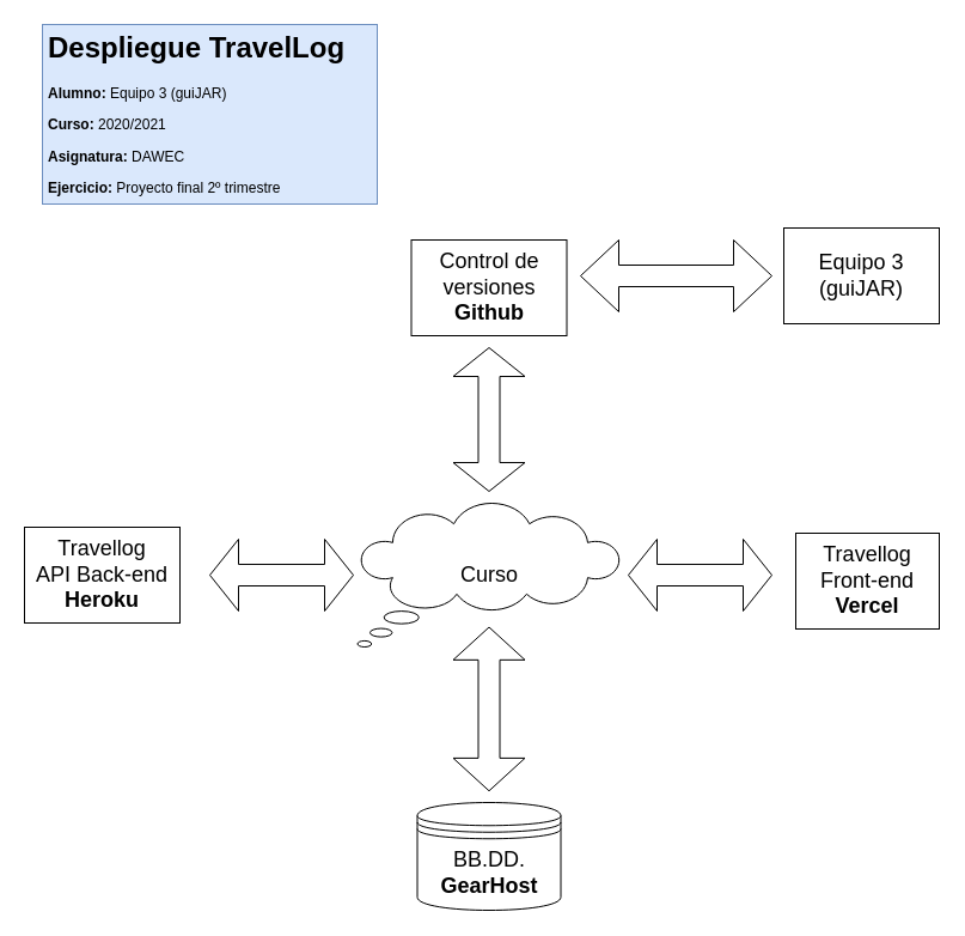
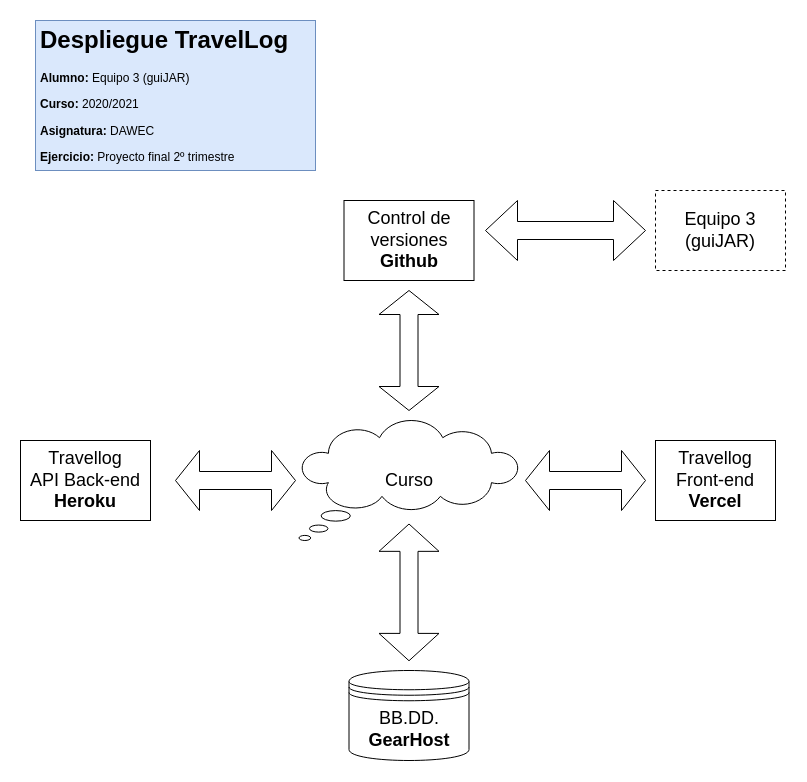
  <mxCell id="0" />
  <mxCell id="1" parent="0" />
  <mxCell id="2" value="&lt;h1&gt;Despliegue TravelLog&lt;/h1&gt;&lt;p&gt;&lt;b&gt;Alumno:&lt;/b&gt; Equipo 3 (guiJAR)&lt;/p&gt;&lt;p&gt;&lt;b&gt;Curso:&amp;nbsp;&lt;/b&gt;2020/2021&lt;/p&gt;&lt;p&gt;&lt;b&gt;Asignatura:&lt;/b&gt;&amp;nbsp;DAWEC&lt;/p&gt;&lt;p&gt;&lt;b&gt;Ejercicio:&lt;/b&gt;&amp;nbsp;Proyecto final 2º trimestre&lt;br&gt;&lt;br&gt;&lt;/p&gt;" style="text;html=1;strokeColor=#6c8ebf;fillColor=#dae8fc;spacing=5;spacingTop=-20;whiteSpace=wrap;overflow=hidden;rounded=0;" parent="1" vertex="1"><mxGeometry x="35" y="20" width="280" height="150" as="geometry" /></mxCell>
  <mxCell id="3" value="&lt;font style=&quot;font-size: 18px&quot;&gt;Curso&lt;/font&gt;" style="whiteSpace=wrap;html=1;shape=mxgraph.basic.cloud_callout" parent="1" vertex="1"><mxGeometry x="298.5" y="420" width="220" height="120" as="geometry" /></mxCell>
  <mxCell id="4" value="&lt;font style=&quot;font-size: 18px&quot;&gt;BB.DD.&lt;br&gt;&lt;b&gt;GearHost&lt;/b&gt;&lt;/font&gt;" style="shape=datastore;whiteSpace=wrap;html=1;" parent="1" vertex="1"><mxGeometry x="348.5" y="670" width="120" height="90" as="geometry" /></mxCell>
  <mxCell id="5" value="&lt;font style=&quot;font-size: 18px&quot;&gt;Travellog&lt;br&gt;API Back-end&lt;br&gt;&lt;b&gt;Heroku&lt;/b&gt;&lt;/font&gt;" style="whiteSpace=wrap;html=1;align=center;treeFolding=1;treeMoving=1;newEdgeStyle={&quot;edgeStyle&quot;:&quot;elbowEdgeStyle&quot;,&quot;startArrow&quot;:&quot;none&quot;,&quot;endArrow&quot;:&quot;none&quot;};" parent="1" vertex="1"><mxGeometry x="20" y="440" width="130" height="80" as="geometry" /></mxCell>
  <mxCell id="6" value="" style="shape=doubleArrow;direction=south;whiteSpace=wrap;html=1;rotation=90;" parent="1" vertex="1"><mxGeometry x="205" y="420" width="60" height="120" as="geometry" /></mxCell>
  <mxCell id="7" value="" style="shape=doubleArrow;whiteSpace=wrap;html=1;rotation=-90;" parent="1" vertex="1"><mxGeometry x="340.13" y="561.88" width="136.75" height="60" as="geometry" /></mxCell>
  <mxCell id="8" value="" style="shape=doubleArrow;direction=south;whiteSpace=wrap;html=1;rotation=90;" parent="1" vertex="1"><mxGeometry x="555" y="420" width="60" height="120" as="geometry" /></mxCell>
- <mxCell id="9" value="&lt;font style=&quot;font-size: 18px&quot;&gt;Travellog&lt;br&gt;Front-end&lt;br&gt;&lt;b&gt;Vercel&lt;/b&gt;&lt;br&gt;&lt;/font&gt;" style="whiteSpace=wrap;html=1;align=center;treeFolding=1;treeMoving=1;newEdgeStyle={&quot;edgeStyle&quot;:&quot;elbowEdgeStyle&quot;,&quot;startArrow&quot;:&quot;none&quot;,&quot;endArrow&quot;:&quot;none&quot;};" parent="1" vertex="1"><mxGeometry x="665" y="445" width="120" height="80" as="geometry" /></mxCell>
+ <mxCell id="9" value="&lt;font style=&quot;font-size: 18px&quot;&gt;Travellog&lt;br&gt;Front-end&lt;br&gt;&lt;b&gt;Vercel&lt;/b&gt;&lt;br&gt;&lt;/font&gt;" style="whiteSpace=wrap;html=1;align=center;treeFolding=1;treeMoving=1;newEdgeStyle={&quot;edgeStyle&quot;:&quot;elbowEdgeStyle&quot;,&quot;startArrow&quot;:&quot;none&quot;,&quot;endArrow&quot;:&quot;none&quot;};" parent="1" vertex="1"><mxGeometry x="655" y="440" width="120" height="80" as="geometry" /></mxCell>
  <mxCell id="10" value="" style="shape=doubleArrow;direction=south;whiteSpace=wrap;html=1;rotation=-180;" parent="1" vertex="1"><mxGeometry x="378.5" y="290" width="60" height="120" as="geometry" /></mxCell>
  <mxCell id="11" value="&lt;span style=&quot;font-size: 18px&quot;&gt;Control de versiones&lt;br&gt;&lt;/span&gt;&lt;font style=&quot;font-size: 18px&quot;&gt;&lt;b&gt;Github&lt;/b&gt;&lt;/font&gt;" style="whiteSpace=wrap;html=1;align=center;treeFolding=1;treeMoving=1;newEdgeStyle={&quot;edgeStyle&quot;:&quot;elbowEdgeStyle&quot;,&quot;startArrow&quot;:&quot;none&quot;,&quot;endArrow&quot;:&quot;none&quot;};" parent="1" vertex="1"><mxGeometry x="343.5" y="200" width="130" height="80" as="geometry" /></mxCell>
  <mxCell id="12" value="" style="shape=doubleArrow;direction=south;whiteSpace=wrap;html=1;rotation=90;" parent="1" vertex="1"><mxGeometry x="535" y="150" width="60" height="160" as="geometry" /></mxCell>
- <mxCell id="13" value="&lt;font style=&quot;font-size: 18px&quot;&gt;Equipo 3 (guiJAR)&lt;br&gt;&lt;/font&gt;" style="whiteSpace=wrap;html=1;align=center;treeFolding=1;treeMoving=1;newEdgeStyle={&quot;edgeStyle&quot;:&quot;elbowEdgeStyle&quot;,&quot;startArrow&quot;:&quot;none&quot;,&quot;endArrow&quot;:&quot;none&quot;};" parent="1" vertex="1"><mxGeometry x="655" y="190" width="130" height="80" as="geometry" /></mxCell>
+ <mxCell id="13" value="&lt;font style=&quot;font-size: 18px&quot;&gt;Equipo 3 (guiJAR)&lt;br&gt;&lt;/font&gt;" style="whiteSpace=wrap;html=1;align=center;treeFolding=1;treeMoving=1;newEdgeStyle={&quot;edgeStyle&quot;:&quot;elbowEdgeStyle&quot;,&quot;startArrow&quot;:&quot;none&quot;,&quot;endArrow&quot;:&quot;none&quot;};dashed=1;" parent="1" vertex="1"><mxGeometry x="655" y="190" width="130" height="80" as="geometry" /></mxCell>
